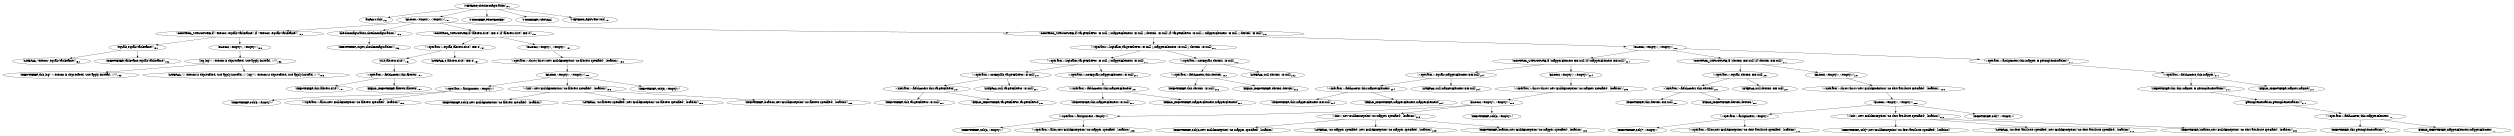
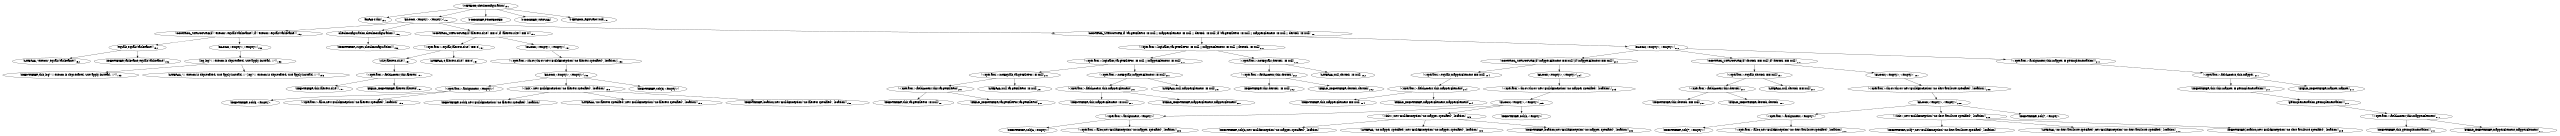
  digraph {
    n1 [label=<(METHOD,checkConfiguration)<SUB>191</SUB>>]
    n2 [label=<(PARAM,this)<SUB>191</SUB>>]
    n3 [label=<(BLOCK,&lt;empty&gt;,&lt;empty&gt;)<SUB>191</SUB>>]
    n4 [label=<(MODIFIER,PROTECTED)>]
    n5 [label=<(MODIFIER,VIRTUAL)>]
    n6 [label=<(METHOD_RETURN,void)<SUB>191</SUB>>]
    n7 [label=<(CONTROL_STRUCTURE,if (&quot;execon&quot;.equals(taskName)),if (&quot;execon&quot;.equals(taskName)))<SUB>192</SUB>>]
    n8 [label=<(checkConfiguration,checkConfiguration())<SUB>196</SUB>>]
    n9 [label=<(CONTROL_STRUCTURE,if (filesets.size() == 0),if (filesets.size() == 0))<SUB>197</SUB>>]
    n10 [label=<(CONTROL_STRUCTURE,if (targetFilePos != null || mapperElement != null || destDir != null),if (targetFilePos != null || mapperElement != null || destDir != null))<SUB>201</SUB>>]
    n11 [label=<(equals,equals(taskName))<SUB>192</SUB>>]
    n12 [label=<(BLOCK,&lt;empty&gt;,&lt;empty&gt;)<SUB>192</SUB>>]
    n13 [label=<(IDENTIFIER,super,checkConfiguration())<SUB>196</SUB>>]
    n14 [label=<(&lt;operator&gt;.equals,filesets.size() == 0)<SUB>197</SUB>>]
    n15 [label=<(BLOCK,&lt;empty&gt;,&lt;empty&gt;)<SUB>197</SUB>>]
    n16 [label=<(&lt;operator&gt;.logicalOr,targetFilePos != null || mapperElement != null || destDir != null)<SUB>201</SUB>>]
    n17 [label=<(BLOCK,&lt;empty&gt;,&lt;empty&gt;)<SUB>202</SUB>>]
    n18 [label=<(LITERAL,&quot;execon&quot;,equals(taskName))<SUB>192</SUB>>]
    n19 [label=<(IDENTIFIER,taskName,equals(taskName))<SUB>192</SUB>>]
    n20 [label=<(log,log(&quot;!! execon is deprecated. Use apply instead. !!&quot;))<SUB>193</SUB>>]
    n21 [label=<(IDENTIFIER,this,log(&quot;!! execon is deprecated. Use apply instead. !!&quot;))<SUB>193</SUB>>]
    n22 [label=<(LITERAL,&quot;!! execon is deprecated. Use apply instead. !!&quot;,log(&quot;!! execon is deprecated. Use apply instead. !!&quot;))<SUB>193</SUB>>]
    n23 [label=<(size,filesets.size())<SUB>197</SUB>>]
    n24 [label=<(LITERAL,0,filesets.size() == 0)<SUB>197</SUB>>]
    n25 [label=<(&lt;operator&gt;.throw,throw new BuildException(&quot;no filesets specified&quot;, location);)<SUB>198</SUB>>]
    n26 [label=<(&lt;operator&gt;.fieldAccess,this.filesets)<SUB>197</SUB>>]
    n27 [label=<(IDENTIFIER,this,filesets.size())<SUB>197</SUB>>]
    n28 [label=<(FIELD_IDENTIFIER,filesets,filesets)<SUB>197</SUB>>]
    n29 [label=<(BLOCK,&lt;empty&gt;,&lt;empty&gt;)<SUB>198</SUB>>]
    n30 [label=<(&lt;operator&gt;.assignment,&lt;empty&gt;)>]
    n31 [label=<(&lt;init&gt;,new BuildException(&quot;no filesets specified&quot;, location))<SUB>198</SUB>>]
    n32 [label=<(IDENTIFIER,$obj5,&lt;empty&gt;)>]
    n33 [label=<(IDENTIFIER,$obj5,&lt;empty&gt;)>]
    n34 [label=<(&lt;operator&gt;.alloc,new BuildException(&quot;no filesets specified&quot;, location))<SUB>198</SUB>>]
    n35 [label=<(IDENTIFIER,$obj5,new BuildException(&quot;no filesets specified&quot;, location))>]
    n36 [label=<(LITERAL,&quot;no filesets specified&quot;,new BuildException(&quot;no filesets specified&quot;, location))<SUB>198</SUB>>]
    n37 [label=<(IDENTIFIER,location,new BuildException(&quot;no filesets specified&quot;, location))<SUB>198</SUB>>]
    n38 [label=<(&lt;operator&gt;.logicalOr,targetFilePos != null || mapperElement != null)<SUB>201</SUB>>]
    n39 [label=<(&lt;operator&gt;.notEquals,destDir != null)<SUB>202</SUB>>]
    n40 [label=<(CONTROL_STRUCTURE,if (mapperElement == null),if (mapperElement == null))<SUB>204</SUB>>]
    n41 [label=<(CONTROL_STRUCTURE,if (destDir == null),if (destDir == null))<SUB>207</SUB>>]
    n42 [label=<(&lt;operator&gt;.assignment,this.mapper = getImplementation())<SUB>211</SUB>>]
    n43 [label=<(&lt;operator&gt;.notEquals,targetFilePos != null)<SUB>201</SUB>>]
    n44 [label=<(&lt;operator&gt;.notEquals,mapperElement != null)<SUB>201</SUB>>]
    n45 [label=<(&lt;operator&gt;.fieldAccess,this.destDir)<SUB>202</SUB>>]
    n46 [label=<(LITERAL,null,destDir != null)<SUB>202</SUB>>]
    n47 [label=<(&lt;operator&gt;.fieldAccess,this.targetFilePos)<SUB>201</SUB>>]
    n48 [label=<(LITERAL,null,targetFilePos != null)<SUB>201</SUB>>]
    n49 [label=<(&lt;operator&gt;.fieldAccess,this.mapperElement)<SUB>201</SUB>>]
+   n50 [label=<(LITERAL,null,mapperElement != null)<SUB>201</SUB>>]
    n51 [label=<(IDENTIFIER,this,targetFilePos != null)<SUB>201</SUB>>]
    n52 [label=<(FIELD_IDENTIFIER,targetFilePos,targetFilePos)<SUB>201</SUB>>]
    n53 [label=<(IDENTIFIER,this,mapperElement != null)<SUB>201</SUB>>]
    n54 [label=<(FIELD_IDENTIFIER,mapperElement,mapperElement)<SUB>201</SUB>>]
    n55 [label=<(IDENTIFIER,this,destDir != null)<SUB>202</SUB>>]
    n56 [label=<(FIELD_IDENTIFIER,destDir,destDir)<SUB>202</SUB>>]
    n57 [label=<(&lt;operator&gt;.equals,mapperElement == null)<SUB>204</SUB>>]
    n58 [label=<(BLOCK,&lt;empty&gt;,&lt;empty&gt;)<SUB>204</SUB>>]
    n59 [label=<(&lt;operator&gt;.equals,destDir == null)<SUB>297</SUB>>]
    n60 [label=<(BLOCK,&lt;empty&gt;,&lt;empty&gt;)<SUB>207</SUB>>]
    n61 [label=<(&lt;operator&gt;.fieldAccess,this.mapper)<SUB>211</SUB>>]
    n62 [label=<(&lt;operator&gt;.fieldAccess,this.mapperElement)<SUB>204</SUB>>]
-   n63 [label=<(LITERAL,null,mapperElement == null)<SUB>204</SUB>>]
    n64 [label=<(&lt;operator&gt;.throw,throw new BuildException(&quot;no mapper specified&quot;, location);)<SUB>205</SUB>>]
    n65 [label=<(IDENTIFIER,this,mapperElement == null)<SUB>204</SUB>>]
    n66 [label=<(FIELD_IDENTIFIER,mapperElement,mapperElement)<SUB>204</SUB>>]
    n67 [label=<(BLOCK,&lt;empty&gt;,&lt;empty&gt;)<SUB>205</SUB>>]
    n68 [label=<(&lt;operator&gt;.assignment,&lt;empty&gt;)>]
    n69 [label=<(&lt;init&gt;,new BuildException(&quot;no mapper specified&quot;, location))<SUB>205</SUB>>]
    n70 [label=<(IDENTIFIER,$obj6,&lt;empty&gt;)>]
    n71 [label=<(IDENTIFIER,$obj6,&lt;empty&gt;)>]
    n72 [label=<(&lt;operator&gt;.alloc,new BuildException(&quot;no mapper specified&quot;, location))<SUB>205</SUB>>]
    n73 [label=<(IDENTIFIER,$obj6,new BuildException(&quot;no mapper specified&quot;, location))>]
    n74 [label=<(LITERAL,&quot;no mapper specified&quot;,new BuildException(&quot;no mapper specified&quot;, location))<SUB>205</SUB>>]
    n75 [label=<(IDENTIFIER,location,new BuildException(&quot;no mapper specified&quot;, location))<SUB>205</SUB>>]
    n76 [label=<(&lt;operator&gt;.fieldAccess,this.destDir)<SUB>207</SUB>>]
    n77 [label=<(LITERAL,null,destDir == null)<SUB>207</SUB>>]
    n78 [label=<(&lt;operator&gt;.throw,throw new BuildException(&quot;no dest attribute specified&quot;, location);)<SUB>208</SUB>>]
    n79 [label=<(IDENTIFIER,this,destDir == null)<SUB>207</SUB>>]
    n80 [label=<(FIELD_IDENTIFIER,destDir,destDir)<SUB>207</SUB>>]
    n81 [label=<(BLOCK,&lt;empty&gt;,&lt;empty&gt;)<SUB>208</SUB>>]
    n82 [label=<(&lt;operator&gt;.assignment,&lt;empty&gt;)>]
    n83 [label=<(&lt;init&gt;,new BuildException(&quot;no dest attribute specified&quot;, location))<SUB>208</SUB>>]
    n84 [label=<(IDENTIFIER,$obj7,&lt;empty&gt;)>]
    n85 [label=<(IDENTIFIER,$obj7,&lt;empty&gt;)>]
    n86 [label=<(&lt;operator&gt;.alloc,new BuildException(&quot;no dest attribute specified&quot;, location))<SUB>208</SUB>>]
    n87 [label=<(IDENTIFIER,$obj7,new BuildException(&quot;no dest attribute specified&quot;, location))>]
    n88 [label=<(LITERAL,&quot;no dest attribute specified&quot;,new BuildException(&quot;no dest attribute specified&quot;, location))<SUB>208</SUB>>]
    n89 [label=<(IDENTIFIER,location,new BuildException(&quot;no dest attribute specified&quot;, location))<SUB>209</SUB>>]
    n90 [label=<(IDENTIFIER,this,this.mapper = getImplementation())<SUB>211</SUB>>]
    n91 [label=<(FIELD_IDENTIFIER,mapper,mapper)<SUB>211</SUB>>]
    n92 [label=<(getImplementation,getImplementation())<SUB>211</SUB>>]
    n93 [label=<(&lt;operator&gt;.fieldAccess,this.mapperElement)<SUB>211</SUB>>]
    n94 [label=<(IDENTIFIER,this,getImplementation())<SUB>211</SUB>>]
    n95 [label=<(FIELD_IDENTIFIER,mapperElement,mapperElement)<SUB>211</SUB>>]
    n1 -> n2
    n1 -> n3
    n1 -> n4
    n1 -> n5
    n1 -> n6
    n3 -> n7
    n3 -> n8
    n3 -> n9
    n3 -> n10
    n7 -> n11
    n7 -> n12
    n8 -> n13
    n9 -> n14
    n9 -> n15
    n10 -> n16
    n10 -> n17
    n11 -> n18
    n11 -> n19
    n12 -> n20
    n14 -> n23
    n14 -> n24
    n15 -> n25
    n16 -> n38
    n16 -> n39
    n17 -> n40
    n17 -> n41
    n17 -> n42
    n20 -> n21
    n20 -> n22
    n23 -> n26
    n25 -> n29
    n26 -> n27
    n26 -> n28
    n29 -> n30
    n29 -> n31
    n29 -> n32
    n30 -> n33
    n30 -> n34
    n31 -> n35
    n31 -> n36
    n31 -> n37
    n38 -> n43
    n38 -> n44
    n39 -> n45
    n39 -> n46
    n40 -> n57
    n40 -> n58
    n41 -> n59
    n41 -> n60
    n42 -> n61
    n43 -> n47
    n43 -> n48
    n44 -> n49
+   n44 -> n50
    n45 -> n55
    n45 -> n56
    n47 -> n51
    n47 -> n52
    n49 -> n53
    n49 -> n54
    n57 -> n62
-   n57 -> n63
    n58 -> n64
    n59 -> n76
    n59 -> n77
    n60 -> n78
    n61 -> n90
    n61 -> n91
    n62 -> n65
    n62 -> n66
    n64 -> n67
    n67 -> n68
    n67 -> n69
    n67 -> n70
    n68 -> n71
    n68 -> n72
    n69 -> n73
    n69 -> n74
    n69 -> n75
    n76 -> n79
    n76 -> n80
    n78 -> n81
    n81 -> n82
    n81 -> n83
    n81 -> n84
    n82 -> n85
    n82 -> n86
    n83 -> n87
    n83 -> n88
    n83 -> n89
    n90 -> n92
    n92 -> n93
    n93 -> n94
    n93 -> n95
  }
